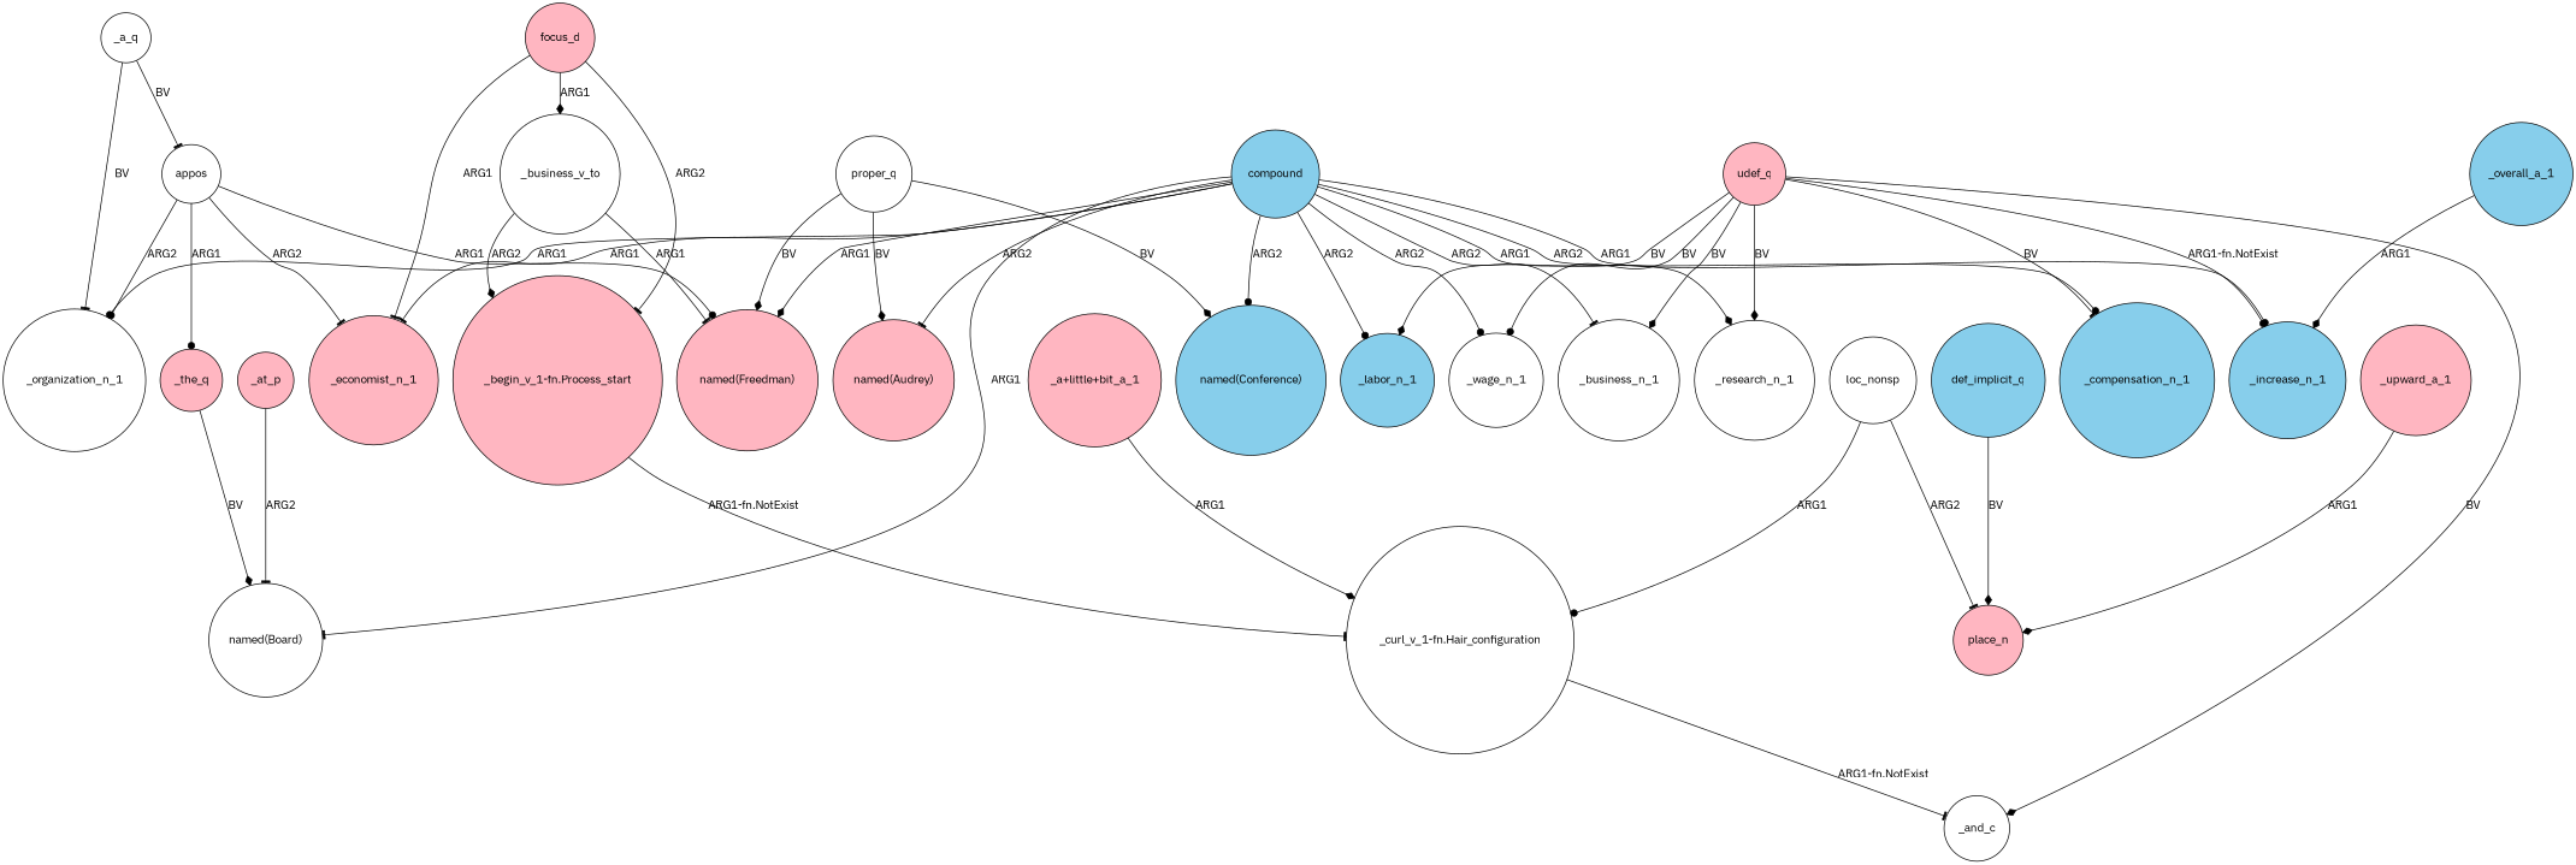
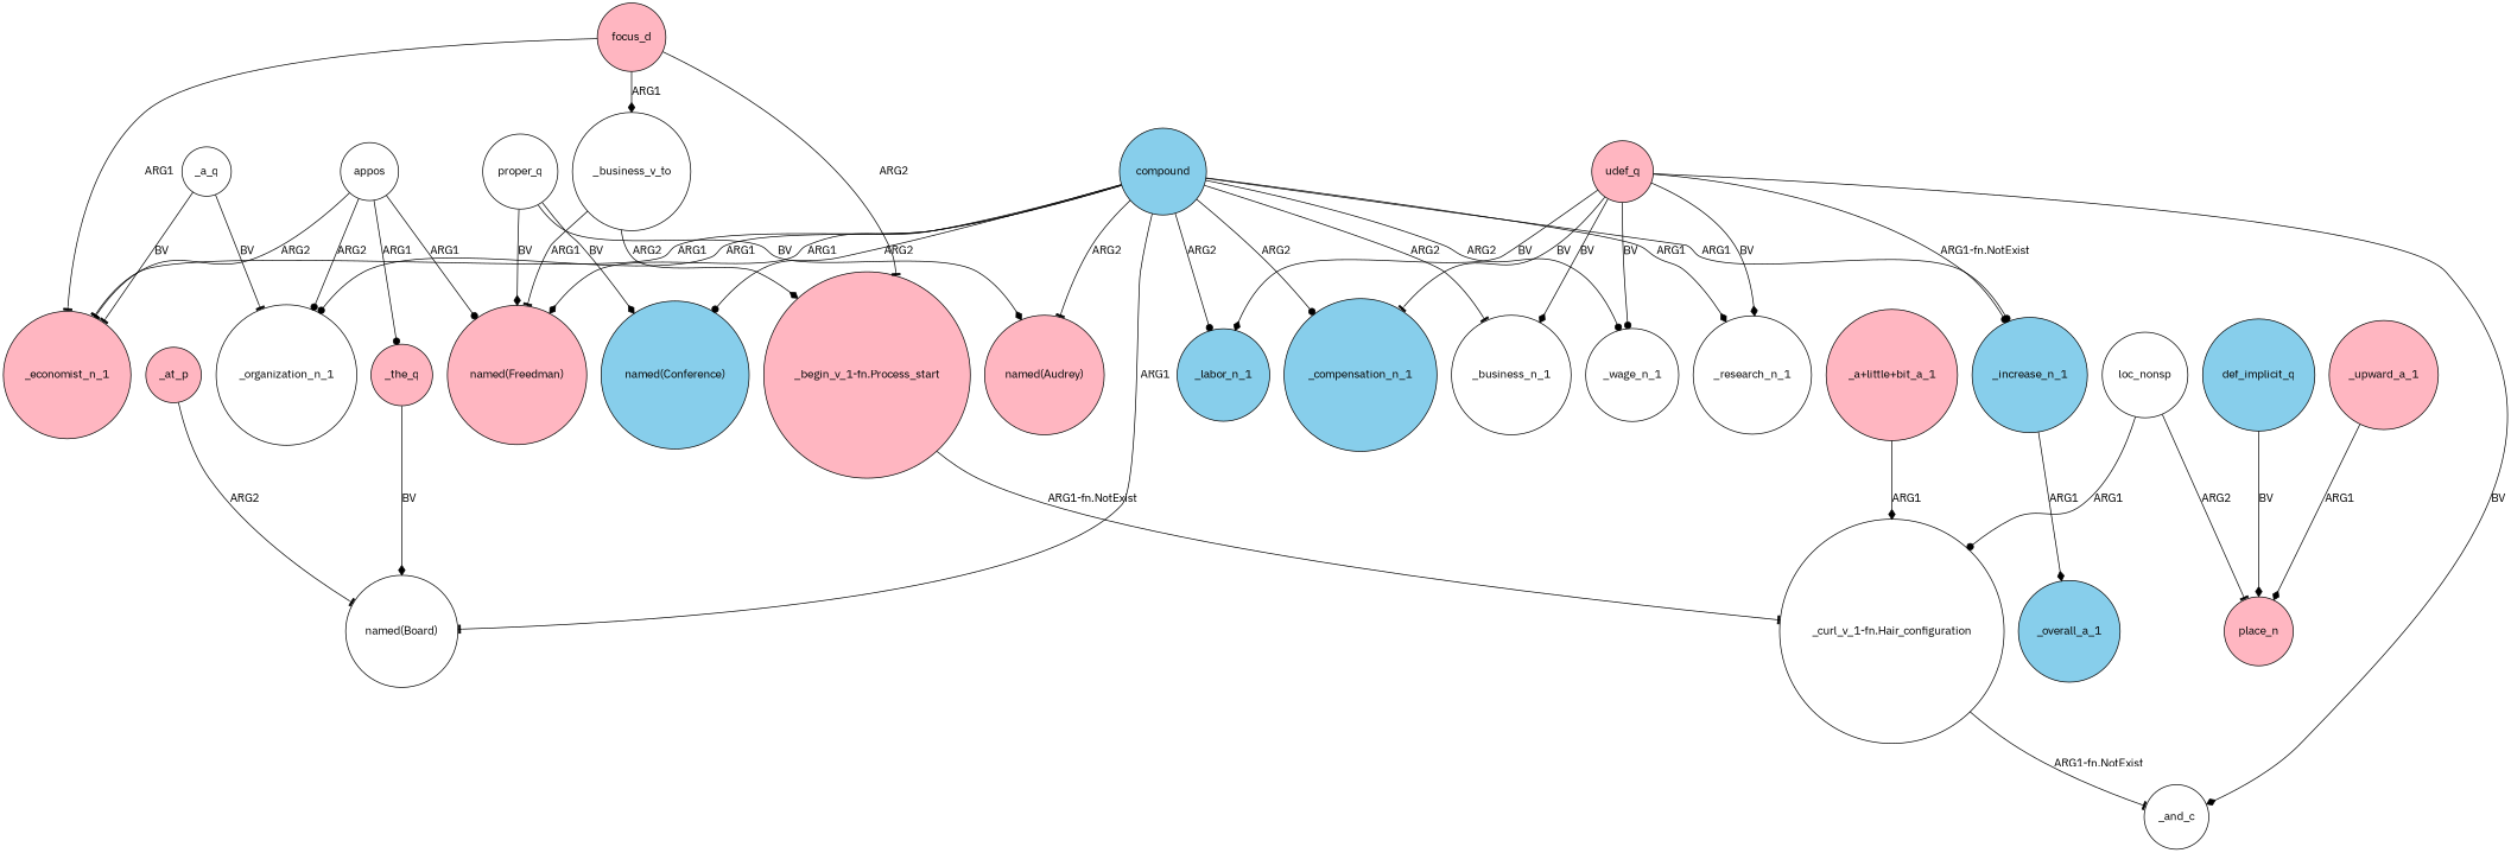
  digraph {
    fontname="IBM Plex Sans"
    node [fillcolor=white fontname="IBM Plex Sans" shape=circle style=filled]
    edge [arrowhead=diamond fontname="IBM Plex Sans"]
    appos
    _organization_n_1
    "named(Freedman)" [fillcolor=lightpink]
    _economist_n_1 [fillcolor=lightpink]
    _the_q [fillcolor=lightpink]
    compound [fillcolor=skyblue]
    "named(Board)"
    _compensation_n_1 [fillcolor=skyblue]
    _wage_n_1
    "named(Conference)" [fillcolor=skyblue]
    _research_n_1
    _labor_n_1 [fillcolor=skyblue]
    "named(Audrey)" [fillcolor=lightpink]
    _increase_n_1 [fillcolor=skyblue]
    _business_n_1
    _at_p [fillcolor=lightpink]
    udef_q [fillcolor=lightpink]
    _and_c
    proper_q
    n20 [label=_business_v_to]
    "_begin_v_1-fn.Process_start" [fillcolor=lightpink]
    "_curl_v_1-fn.Hair_configuration"
    def_implicit_q [fillcolor=skyblue]
    place_n [fillcolor=lightpink]
    _a_q
    loc_nonsp
    _overall_a_1 [fillcolor=skyblue]
    _upward_a_1 [fillcolor=lightpink]
    focus_d [fillcolor=lightpink]
    "_a+little+bit_a_1" [fillcolor=lightpink]
    appos -> _organization_n_1 [arrowhead=dot label=ARG2]
    appos -> "named(Freedman)" [arrowhead=dot label=ARG1]
    appos -> _economist_n_1 [arrowhead=tee label=ARG2]
    appos -> _the_q [arrowhead=dot label=ARG1]
    _the_q -> "named(Board)" [label=BV]
    compound -> _organization_n_1 [arrowhead=dot label=ARG1]
    compound -> "named(Freedman)" [label=ARG1]
    compound -> _economist_n_1 [arrowhead=tee label=ARG1]
    compound -> "named(Board)" [arrowhead=tee label=ARG1]
    compound -> _compensation_n_1 [arrowhead=dot label=ARG2]
    compound -> _wage_n_1 [arrowhead=dot label=ARG2]
    compound -> "named(Conference)" [arrowhead=dot label=ARG2]
    compound -> _research_n_1 [label=ARG1]
    compound -> _labor_n_1 [arrowhead=dot label=ARG2]
    compound -> "named(Audrey)" [arrowhead=tee label=ARG2]
    compound -> _increase_n_1 [arrowhead=dot label=ARG1]
    compound -> _business_n_1 [arrowhead=tee label=ARG2]
    _at_p -> "named(Board)" [arrowhead=tee label=ARG2]
    udef_q -> _compensation_n_1 [arrowhead=tee label=BV]
    udef_q -> _wage_n_1 [arrowhead=dot label=BV]
    udef_q -> _research_n_1 [label=BV]
    udef_q -> _labor_n_1 [label=BV]
    udef_q -> _increase_n_1 [arrowhead=dot label="ARG1-fn.NotExist"]
    udef_q -> _business_n_1 [label=BV]
    udef_q -> _and_c [label=BV]
    proper_q -> "named(Freedman)" [label=BV]
    proper_q -> "named(Conference)" [label=BV]
    proper_q -> "named(Audrey)" [label=BV]
    n20 -> "named(Freedman)" [arrowhead=tee label=ARG1]
    n20 -> "_begin_v_1-fn.Process_start" [label=ARG2]
    "_begin_v_1-fn.Process_start" -> "_curl_v_1-fn.Hair_configuration" [arrowhead=tee label="ARG1-fn.NotExist"]
    "_curl_v_1-fn.Hair_configuration" -> _and_c [arrowhead=tee label="ARG1-fn.NotExist"]
    def_implicit_q -> place_n [label=BV]
    _a_q -> _organization_n_1 [arrowhead=tee label=BV]
-   _a_q -> appos [arrowhead=tee label=BV]
+   _a_q -> _economist_n_1 [arrowhead=tee label=BV]
    loc_nonsp -> "_curl_v_1-fn.Hair_configuration" [arrowhead=dot label=ARG1]
    loc_nonsp -> place_n [arrowhead=tee label=ARG2]
-   _overall_a_1 -> _increase_n_1 [label=ARG1]
+   _increase_n_1 -> _overall_a_1 [label=ARG1]
    _upward_a_1 -> place_n [label=ARG1]
    focus_d -> _economist_n_1 [arrowhead=tee label=ARG1]
    focus_d -> n20 [label=ARG1]
    focus_d -> "_begin_v_1-fn.Process_start" [arrowhead=tee label=ARG2]
    "_a+little+bit_a_1" -> "_curl_v_1-fn.Hair_configuration" [label=ARG1]
  }
